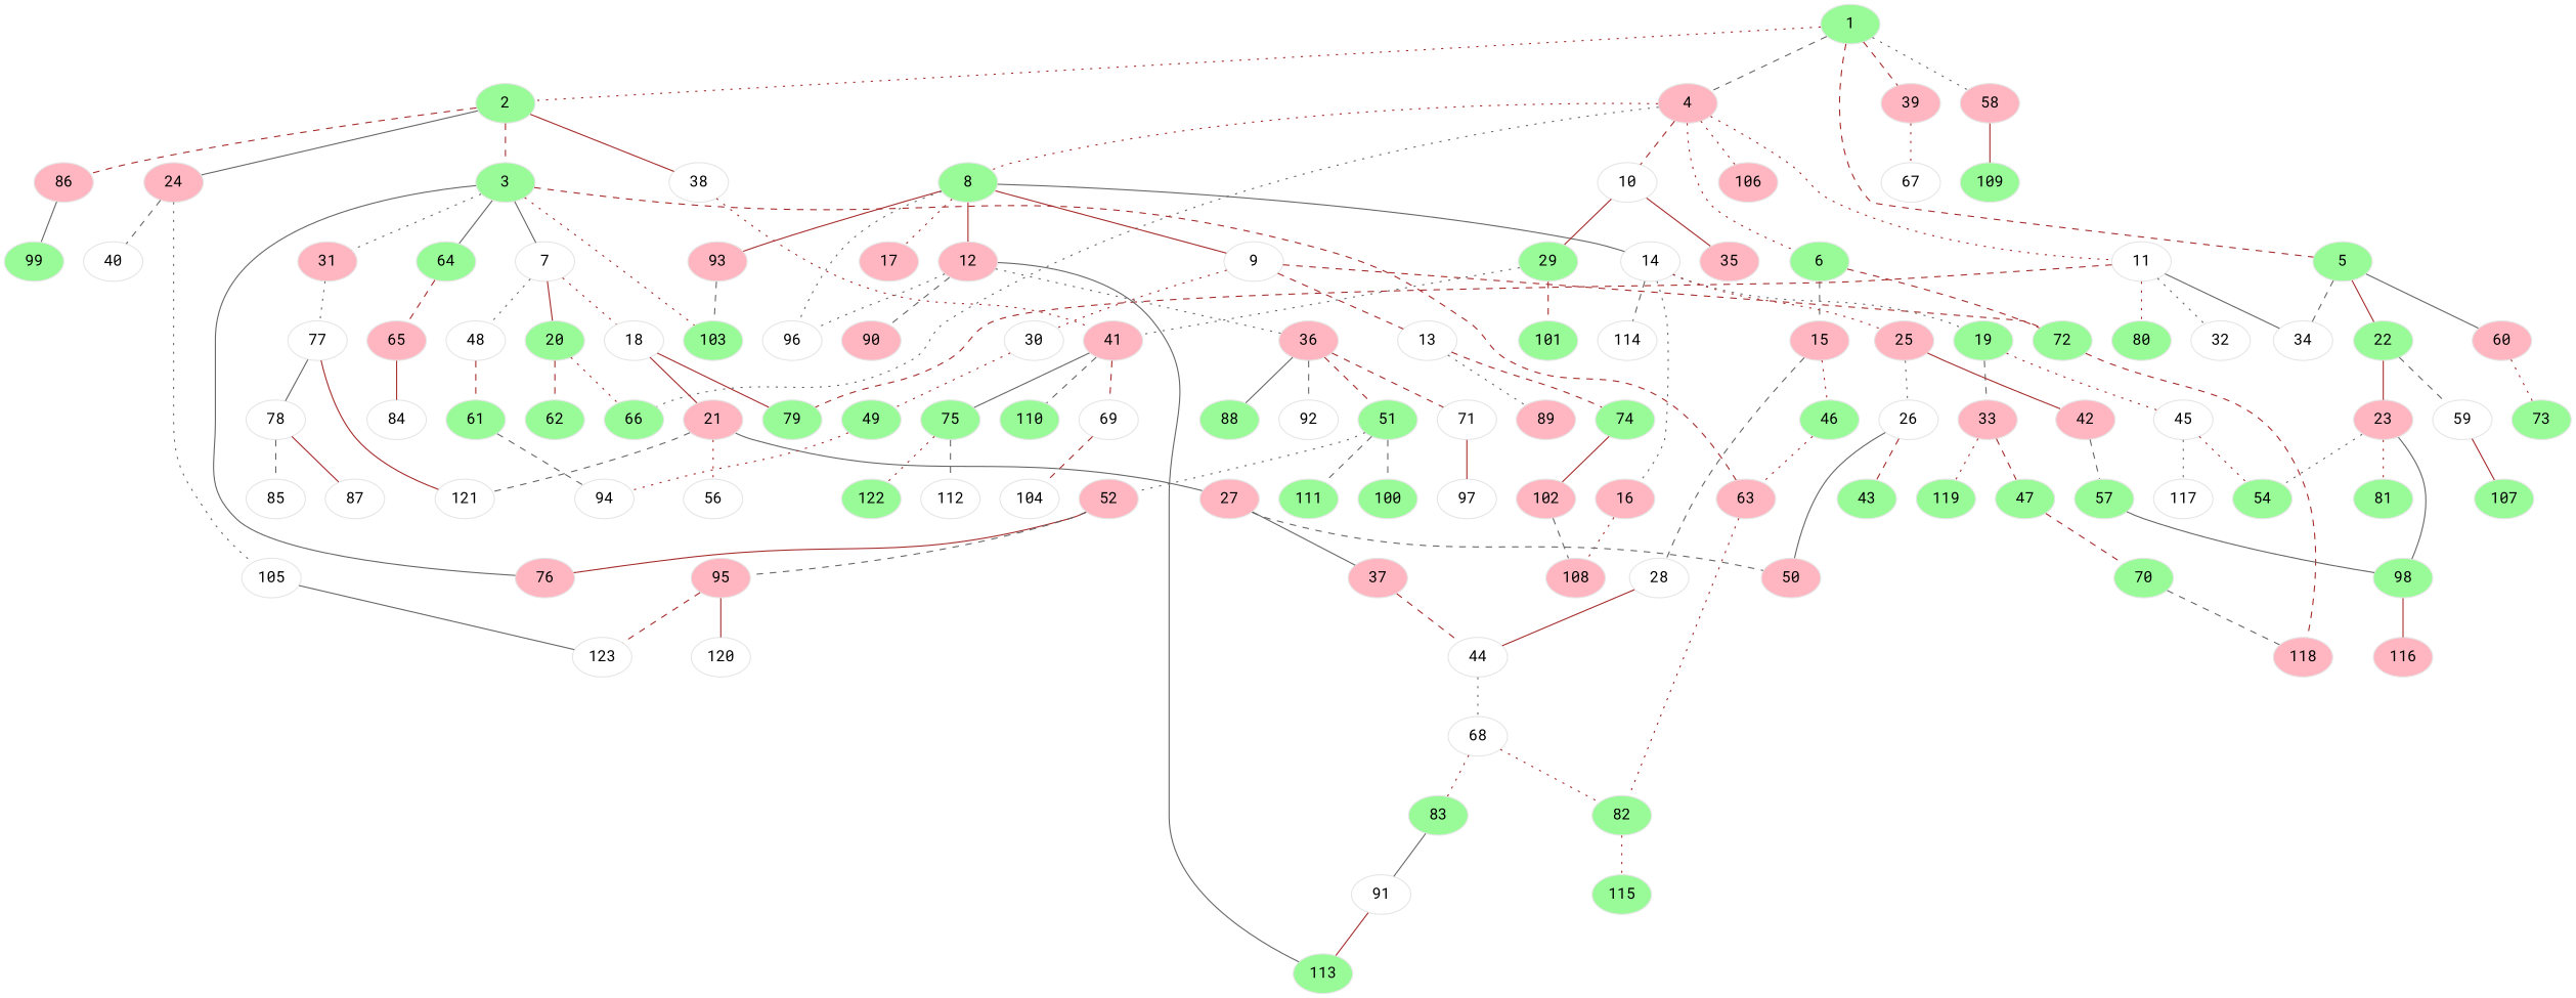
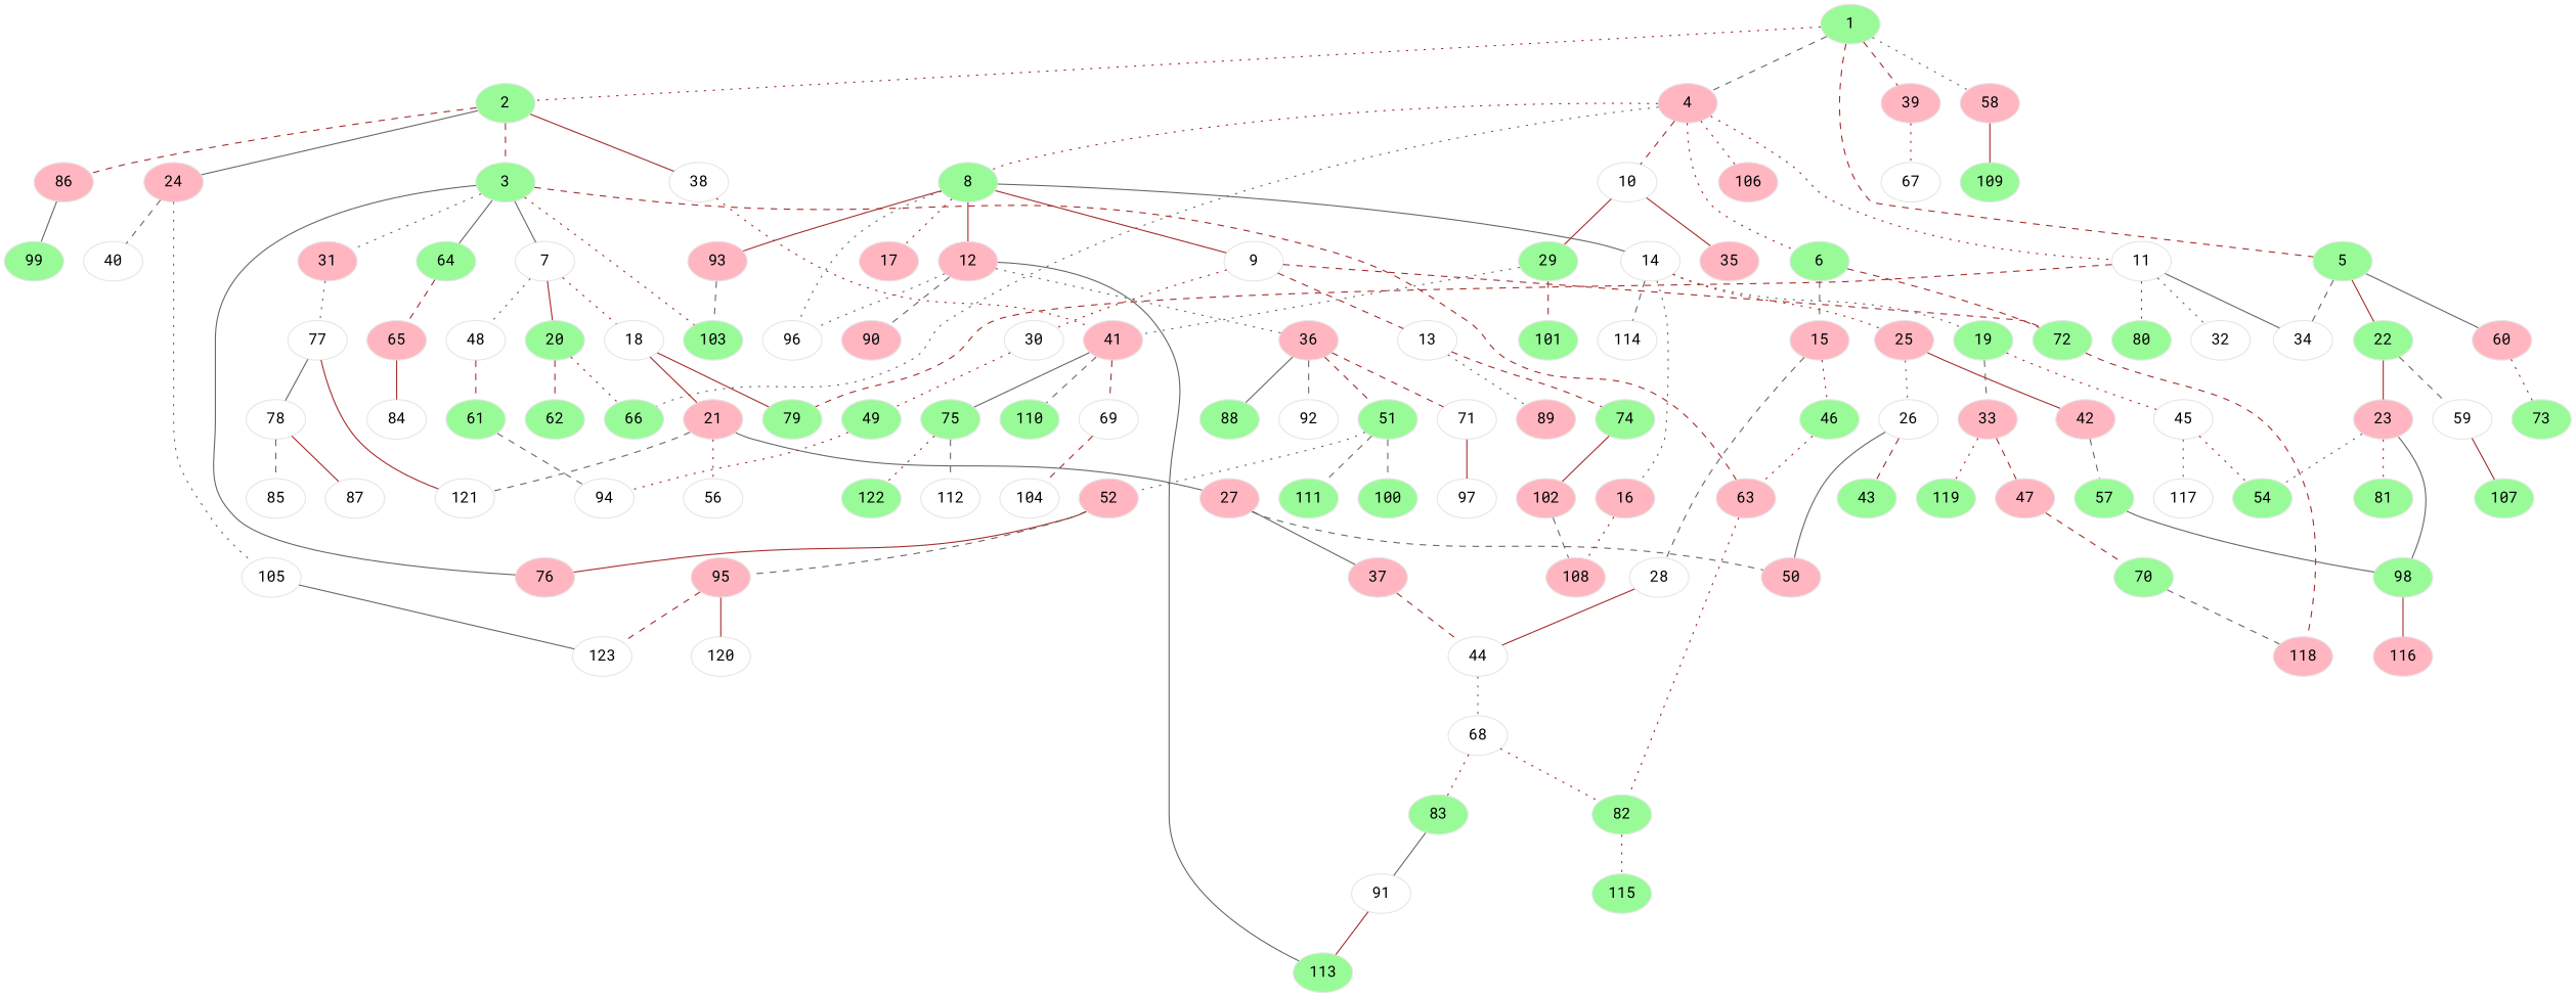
  graph {
    fontname="Roboto Mono"
    node [color=gray90 fillcolor=palegreen fontname="Roboto Mono" style=filled]
    edge [color=brown fontname="Roboto Mono" style=dotted]
    1
    2
    4 [fillcolor=lightpink]
    5
    39 [fillcolor=lightpink]
    58 [fillcolor=lightpink]
    3
    24 [fillcolor=lightpink]
    38 [fillcolor=white]
    86 [fillcolor=lightpink]
    6
    8
    10 [fillcolor=white]
    11 [fillcolor=white]
    66
    106 [fillcolor=lightpink]
    22
    34 [fillcolor=white]
    60 [fillcolor=lightpink]
    67 [fillcolor=white]
    109
    7 [fillcolor=white]
    31 [fillcolor=lightpink]
    63 [fillcolor=lightpink]
    64
    76 [fillcolor=lightpink]
    103
    40 [fillcolor=white]
    105 [fillcolor=white]
    41 [fillcolor=lightpink]
    99
    18 [fillcolor=white]
    20
    48 [fillcolor=white]
    77 [fillcolor=white]
    82
    65 [fillcolor=lightpink]
    15 [fillcolor=lightpink]
    72
    9 [fillcolor=white]
    12 [fillcolor=lightpink]
    14 [fillcolor=white]
    17 [fillcolor=lightpink]
    93 [fillcolor=lightpink]
    96 [fillcolor=white]
    29
    35 [fillcolor=lightpink]
    32 [fillcolor=white]
    79
    80
    23 [fillcolor=lightpink]
    59 [fillcolor=white]
    73
    28 [fillcolor=white]
    46
    118 [fillcolor=lightpink]
    21 [fillcolor=lightpink]
    62
    61
    13 [fillcolor=white]
    30 [fillcolor=white]
    36 [fillcolor=lightpink]
    90 [fillcolor=lightpink]
    113
    16 [fillcolor=lightpink]
    19
    25 [fillcolor=lightpink]
    114 [fillcolor=white]
    74
    89 [fillcolor=lightpink]
    49
    101
    51
    71 [fillcolor=white]
    88
    92 [fillcolor=white]
    102 [fillcolor=lightpink]
    108 [fillcolor=lightpink]
    33 [fillcolor=lightpink]
    45 [fillcolor=white]
    26 [fillcolor=white]
    42 [fillcolor=lightpink]
    44 [fillcolor=white]
    27 [fillcolor=lightpink]
    56 [fillcolor=white]
    121 [fillcolor=white]
-   47
+   47 [fillcolor=lightpink]
    119
    54
    117 [fillcolor=white]
    50 [fillcolor=lightpink]
    37 [fillcolor=lightpink]
    81
    98
    107
    116 [fillcolor=lightpink]
    123 [fillcolor=white]
    43
    57
    68 [fillcolor=white]
    69 [fillcolor=white]
    75
    110
    94 [fillcolor=white]
    78 [fillcolor=white]
    70
    52 [fillcolor=lightpink]
    100
    111
    97 [fillcolor=white]
    104 [fillcolor=white]
    112 [fillcolor=white]
    122
    83
    95 [fillcolor=lightpink]
    120 [fillcolor=white]
    115
    84 [fillcolor=white]
    91 [fillcolor=white]
    85 [fillcolor=white]
    87 [fillcolor=white]
    1 -- 2
    1 -- 4 [color=gray40 style=dashed]
    1 -- 5 [style=dashed]
    1 -- 39 [style=dashed]
    1 -- 58 [color=gray40]
    2 -- 3 [style=dashed]
    2 -- 24 [color=gray40 style=solid]
    2 -- 38 [style=solid]
    2 -- 86 [style=dashed]
    4 -- 6
    4 -- 8
    4 -- 10 [style=dashed]
    4 -- 11
    4 -- 66 [color=gray40]
    4 -- 106
    5 -- 22 [style=solid]
    5 -- 34 [color=gray40 style=dashed]
    5 -- 60 [color=gray40 style=solid]
    39 -- 67
    58 -- 109 [style=solid]
    3 -- 7 [color=gray40 style=solid]
    3 -- 31 [color=gray40]
    3 -- 63 [style=dashed]
    3 -- 64 [color=gray40 style=solid]
    3 -- 76 [color=gray40 style=solid]
    3 -- 103
    24 -- 40 [color=gray40 style=dashed]
    24 -- 105 [color=gray40]
    38 -- 41
    86 -- 99 [color=gray40 style=solid]
    6 -- 15 [color=gray40 style=dashed]
    6 -- 72 [style=dashed]
    8 -- 9 [style=solid]
    8 -- 12 [style=solid]
    8 -- 14 [color=gray40 style=solid]
    8 -- 17
    8 -- 93 [style=solid]
    8 -- 96 [color=gray40]
    10 -- 29 [style=solid]
    10 -- 35 [style=solid]
    11 -- 34 [color=gray40 style=solid]
    11 -- 32 [color=gray40]
    11 -- 79 [style=dashed]
    11 -- 80
    22 -- 23 [style=solid]
    22 -- 59 [color=gray40 style=dashed]
    60 -- 73
    7 -- 18
    7 -- 20 [style=solid]
    7 -- 48 [color=gray40]
    31 -- 77 [color=gray40]
    63 -- 82
    64 -- 65 [style=dashed]
    105 -- 123 [color=gray40 style=solid]
    41 -- 69 [style=dashed]
    41 -- 75 [color=gray40 style=solid]
    41 -- 110 [color=gray40 style=dashed]
    18 -- 79 [style=solid]
    18 -- 21 [style=solid]
    20 -- 66
    20 -- 62 [style=dashed]
    48 -- 61 [style=dashed]
    77 -- 121 [style=solid]
    77 -- 78 [color=gray40 style=solid]
    82 -- 115
    65 -- 84 [style=solid]
    15 -- 28 [color=gray40 style=dashed]
    15 -- 46
    72 -- 118 [style=dashed]
    9 -- 72 [style=dashed]
    9 -- 13 [style=dashed]
    9 -- 30
    12 -- 96 [color=gray40]
    12 -- 36 [color=gray40]
    12 -- 90 [color=gray40 style=dashed]
    12 -- 113 [color=gray40 style=solid]
    14 -- 16 [color=gray40]
    14 -- 19 [color=gray40]
    14 -- 25
    14 -- 114 [color=gray40 style=dashed]
    93 -- 103 [color=gray40 style=dashed]
    29 -- 41 [color=gray40]
    29 -- 101 [style=dashed]
    23 -- 54 [color=gray40]
    23 -- 81
    23 -- 98 [color=gray40 style=solid]
    59 -- 107 [style=solid]
    28 -- 44 [style=solid]
    46 -- 63
    21 -- 27 [color=gray40 style=solid]
    21 -- 56
    21 -- 121 [color=gray40 style=dashed]
    61 -- 94 [color=gray40 style=dashed]
    13 -- 74 [style=dashed]
    13 -- 89 [color=gray40]
    30 -- 49
    36 -- 51 [style=dashed]
    36 -- 71 [style=dashed]
    36 -- 88 [color=gray40 style=solid]
    36 -- 92 [color=gray40 style=dashed]
    16 -- 108
    19 -- 33 [color=gray40 style=dashed]
    19 -- 45
    25 -- 26 [color=gray40]
    25 -- 42 [style=solid]
    74 -- 102 [style=solid]
    49 -- 94
    51 -- 52 [color=gray40]
    51 -- 100 [color=gray40 style=dashed]
    51 -- 111 [color=gray40 style=dashed]
    71 -- 97 [style=solid]
    102 -- 108 [color=gray40 style=dashed]
    33 -- 47 [style=dashed]
    33 -- 119
    45 -- 54
    45 -- 117 [color=gray40]
    26 -- 50 [color=gray40 style=solid]
    26 -- 43 [style=dashed]
    42 -- 57 [color=gray40 style=dashed]
    44 -- 68 [color=gray40]
    27 -- 50 [color=gray40 style=dashed]
    27 -- 37 [color=gray40 style=solid]
    47 -- 70 [style=dashed]
    37 -- 44 [style=dashed]
    98 -- 116 [style=solid]
    57 -- 98 [color=gray40 style=solid]
    68 -- 82
    68 -- 83
    69 -- 104 [style=dashed]
    75 -- 112 [color=gray40 style=dashed]
    75 -- 122
    78 -- 85 [color=gray40 style=dashed]
    78 -- 87 [style=solid]
    70 -- 118 [color=gray40 style=dashed]
    52 -- 76 [style=solid]
    52 -- 95 [color=gray40 style=dashed]
    83 -- 91 [color=gray40 style=solid]
    95 -- 123 [style=dashed]
    95 -- 120 [style=solid]
    91 -- 113 [style=solid]
  }
